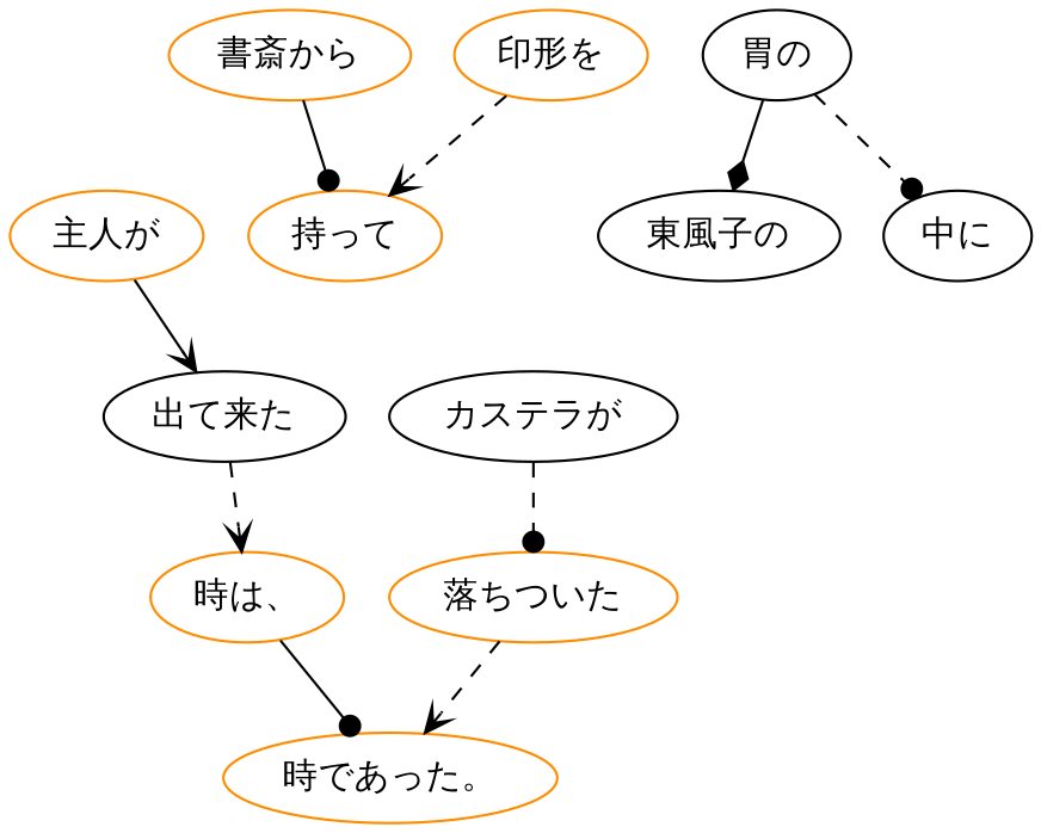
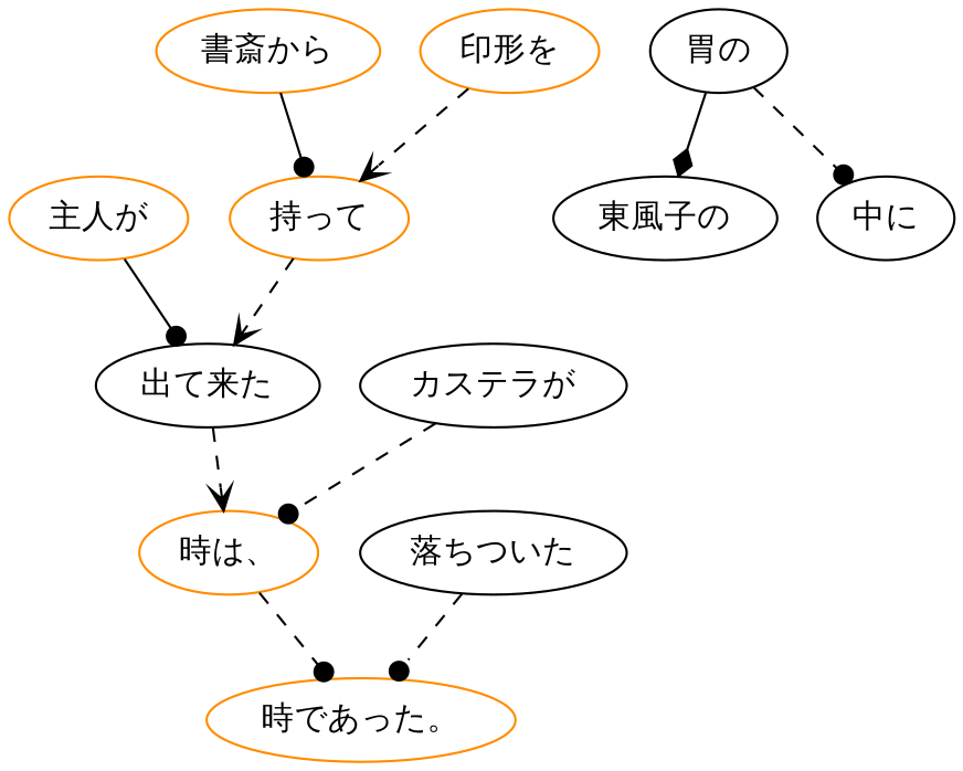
  digraph {
    node [color=darkorange]
    edge [arrowhead=dot style=dashed]
    n1 [label="主人が"]
    n2 [color=black label="出て来た"]
    n3 [label="時は、"]
    n4 [label="書斎から"]
    n5 [label="持って"]
    n6 [label="印形を"]
    n7 [label="時であった。"]
    n8 [color=black label="東風子の"]
    n9 [color=black label="胃の"]
    n10 [color=black label="中に"]
-   n11 [label="落ちついた"]
+   n11 [color=black label="落ちついた"]
    n12 [color=black label="カステラが"]
-   n1 -> n2 [arrowhead=vee style=solid]
+   n1 -> n2 [style=solid]
    n2 -> n3 [arrowhead=vee]
-   n3 -> n7 [style=solid]
+   n3 -> n7
    n4 -> n5 [style=solid]
+   n5 -> n2 [arrowhead=vee]
    n6 -> n5 [arrowhead=vee]
    n9 -> n8 [arrowhead=diamond style=solid]
    n9 -> n10
-   n11 -> n7 [arrowhead=vee]
-   n12 -> n11
+   n11 -> n7
+   n12 -> n3
  }
